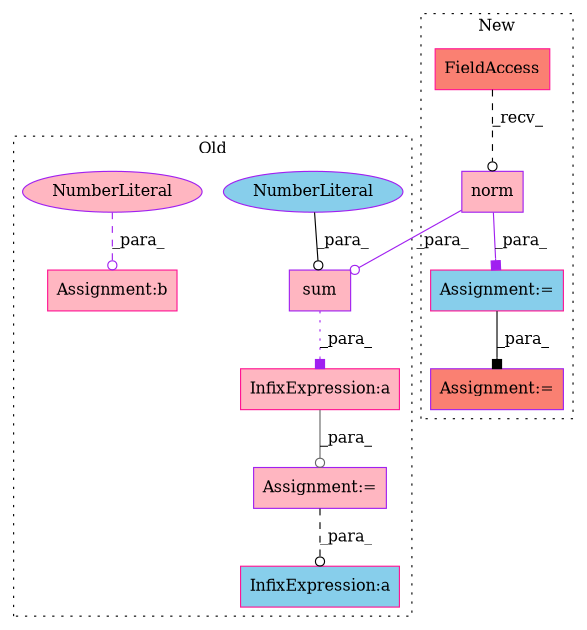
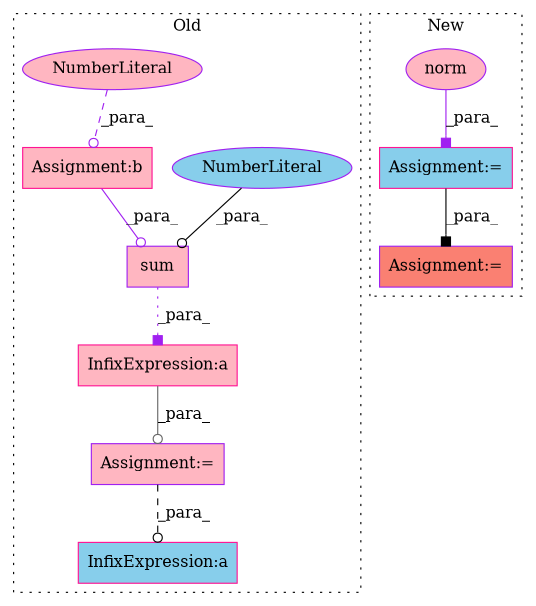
  digraph {
    node [a=7 color=purple fillcolor=lightpink l=1 shape=box style=filled]
    edge [arrowhead=odot color=purple style=solid]
    n1 [a=32 l="4,1" label=sum s="3618,3629"]
    n2 [label="Assignment:=" s=3609]
    n3 [a=27 color=deeppink fillcolor=skyblue l=3 label="InfixExpression:a" s=3655]
    n4 [a=27 color=deeppink l=3 label="InfixExpression:a" s=3630]
    n5 [a=27 color=deeppink l=3 label="Assignment:b" s=3623]
    n6 [a=34 fillcolor=skyblue label=NumberLiteral s=3628 shape=ellipse]
    n7 [a=34 label=NumberLiteral s=3626 shape=ellipse]
-   n8 [a=32 l="5,1" label=norm s="3589,3597"]
+   n8 [a=32 l="5,1" label=norm s="3589,3597" shape=ellipse]
    n9 [fillcolor=salmon label="Assignment:=" s=3642]
-   n10 [a=22 color=deeppink fillcolor=salmon l=12 label=FieldAccess s=3576]
    n11 [color=deeppink fillcolor=skyblue label="Assignment:=" s=3558]
    subgraph cluster_1 {
      label=Old
      style=dotted
      n1
      n2
      n3
      n4
      n5
      n6
      n7
    }
    subgraph cluster_2 {
      label=New
      style=dotted
      n8
      n9
-     n10
      n11
    }
    n1 -> n4 [arrowhead=box label=_para_ style=dotted]
    n2 -> n3 [color=black label=_para_ style=dashed]
    n4 -> n2 [color=gray40 label=_para_]
-   n8 -> n1 [label=_para_]
+   n5 -> n1 [label=_para_]
    n6 -> n1 [color=black label=_para_]
    n7 -> n5 [label=_para_ style=dashed]
    n8 -> n11 [arrowhead=box label=_para_]
-   n10 -> n8 [color=black label=_recv_ style=dashed]
    n11 -> n9 [arrowhead=box color=black label=_para_]
  }
